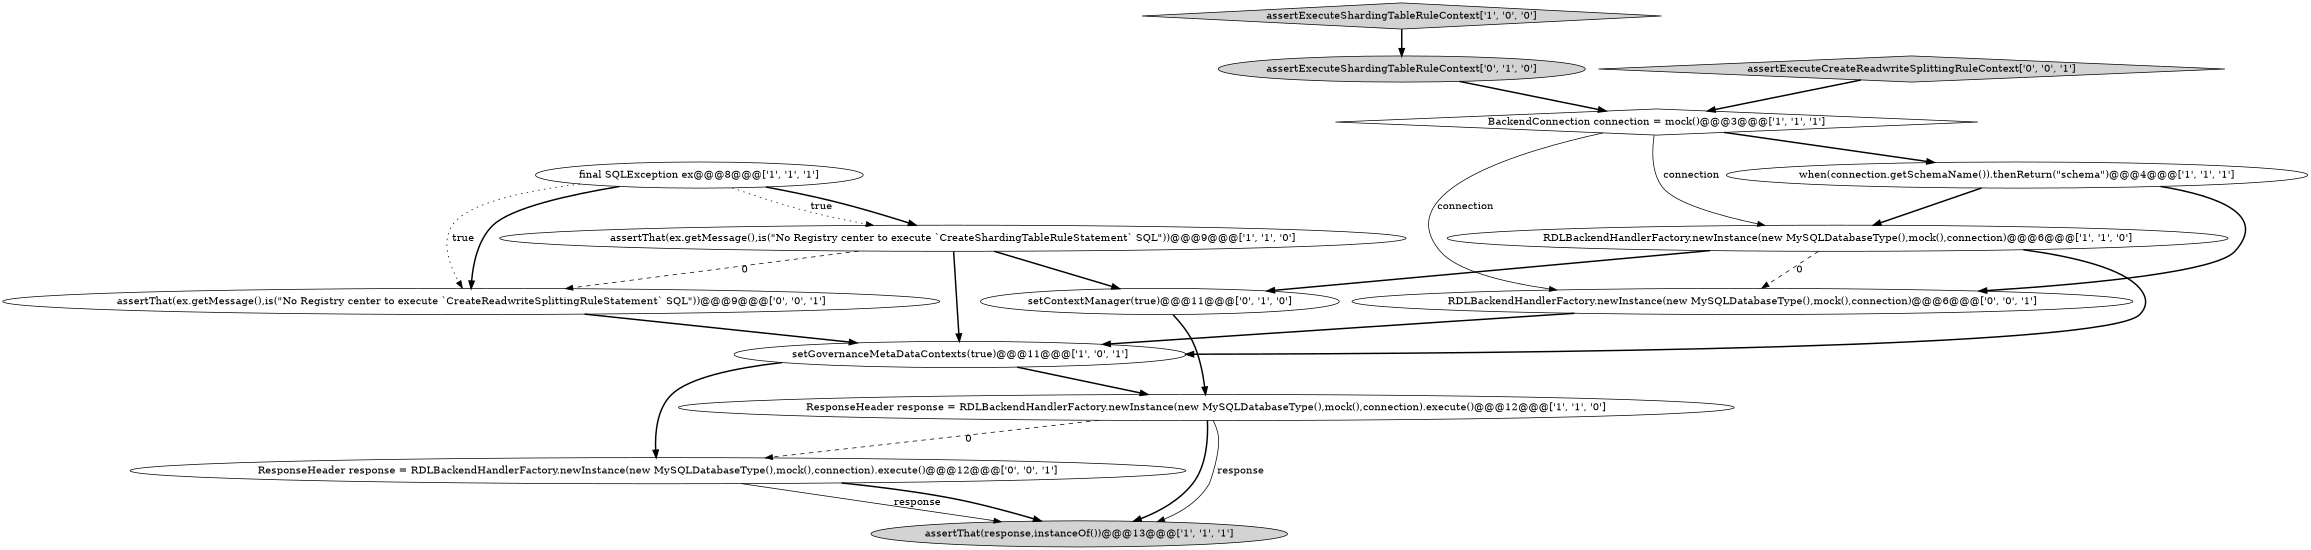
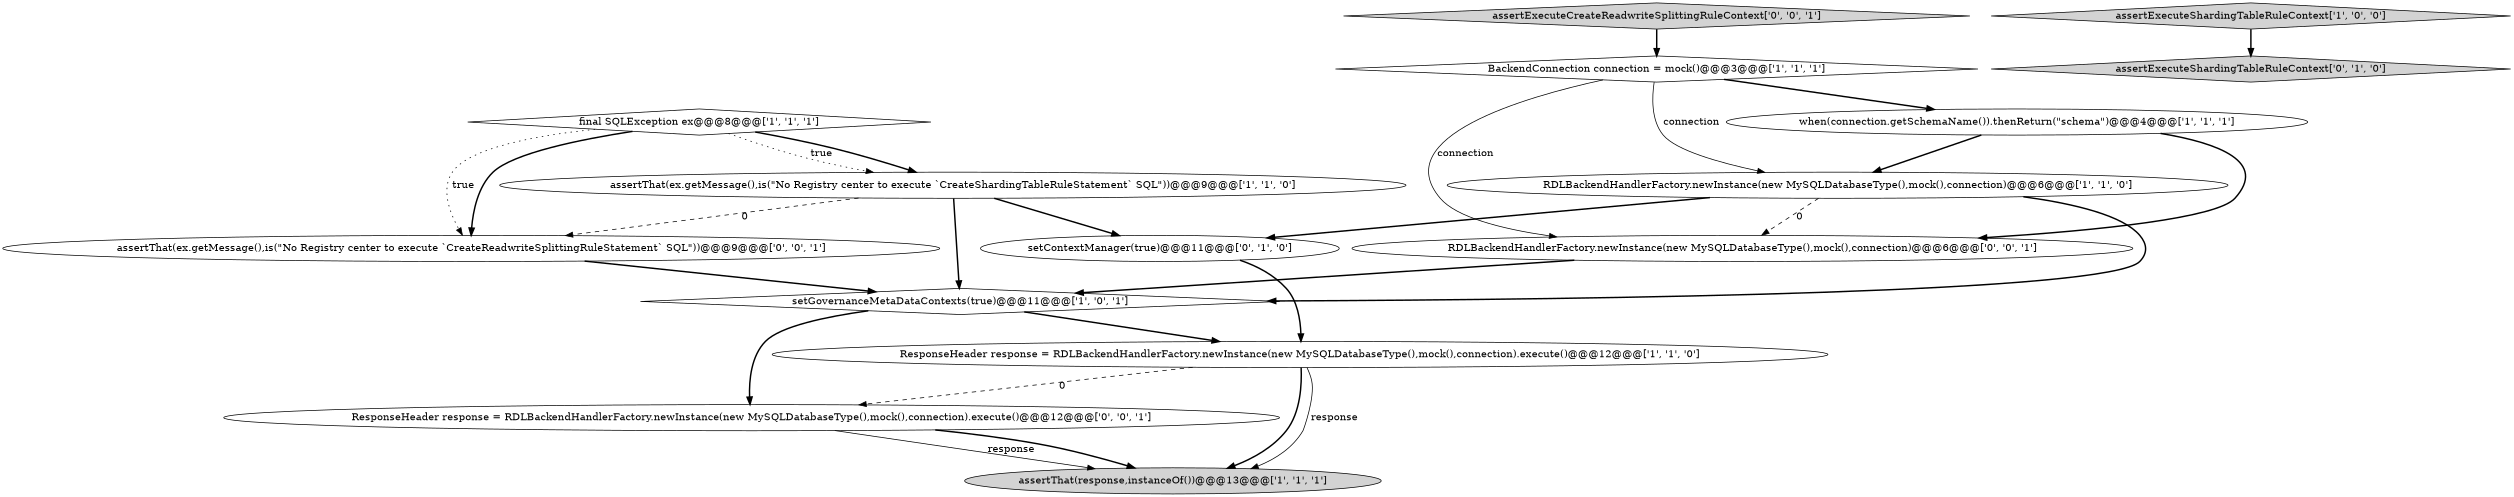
  digraph {
    node [fillcolor=white shape=ellipse style=filled]
    edge [style=bold]
    n1 [label="setContextManager(true)@@@11@@@['0', '1', '0']"]
    n2 [label="ResponseHeader response = RDLBackendHandlerFactory.newInstance(new MySQLDatabaseType(),mock(),connection).execute()@@@12@@@['1', '1', '0']"]
    n3 [label="ResponseHeader response = RDLBackendHandlerFactory.newInstance(new MySQLDatabaseType(),mock(),connection).execute()@@@12@@@['0', '0', '1']"]
    n4 [fillcolor=lightgray label="assertThat(response,instanceOf())@@@13@@@['1', '1', '1']"]
-   n5 [label="setGovernanceMetaDataContexts(true)@@@11@@@['1', '0', '1']"]
-   n6 [label="final SQLException ex@@@8@@@['1', '1', '1']"]
+   n5 [label="setGovernanceMetaDataContexts(true)@@@11@@@['1', '0', '1']" shape=diamond]
+   n6 [label="final SQLException ex@@@8@@@['1', '1', '1']" shape=diamond]
    n7 [label="assertThat(ex.getMessage(),is(\"No Registry center to execute `CreateShardingTableRuleStatement` SQL\"))@@@9@@@['1', '1', '0']"]
    n8 [label="assertThat(ex.getMessage(),is(\"No Registry center to execute `CreateReadwriteSplittingRuleStatement` SQL\"))@@@9@@@['0', '0', '1']"]
-   n9 [fillcolor=lightgray label="assertExecuteShardingTableRuleContext['0', '1', '0']"]
+   n9 [fillcolor=lightgray label="assertExecuteShardingTableRuleContext['0', '1', '0']" shape=diamond]
    n10 [label="BackendConnection connection = mock()@@@3@@@['1', '1', '1']" shape=diamond]
    n11 [label="RDLBackendHandlerFactory.newInstance(new MySQLDatabaseType(),mock(),connection)@@@6@@@['1', '1', '0']"]
    n12 [label="RDLBackendHandlerFactory.newInstance(new MySQLDatabaseType(),mock(),connection)@@@6@@@['0', '0', '1']"]
    n13 [label="when(connection.getSchemaName()).thenReturn(\"schema\")@@@4@@@['1', '1', '1']"]
    n14 [fillcolor=lightgray label="assertExecuteShardingTableRuleContext['1', '0', '0']" shape=diamond]
    n15 [fillcolor=lightgray label="assertExecuteCreateReadwriteSplittingRuleContext['0', '0', '1']" shape=diamond]
    n1 -> n2
    n2 -> n3 [label=0 style=dashed]
    n2 -> n4
    n2 -> n4 [label=response style=solid]
    n3 -> n4 [label=response style=solid]
    n3 -> n4
    n5 -> n2
    n5 -> n3
    n6 -> n7 [label=true style=dotted]
    n6 -> n7
    n6 -> n8
    n6 -> n8 [label=true style=dotted]
    n7 -> n1
    n7 -> n5
    n7 -> n8 [label=0 style=dashed]
    n8 -> n5
-   n9 -> n10
    n10 -> n11 [label=connection style=solid]
    n10 -> n12 [label=connection style=solid]
    n10 -> n13
    n11 -> n1
    n11 -> n5
    n11 -> n12 [label=0 style=dashed]
    n12 -> n5
    n13 -> n11
    n13 -> n12
    n14 -> n9
    n15 -> n10
  }
